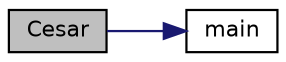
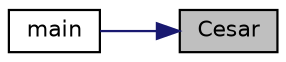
  digraph {
    rankdir=RL
    fontname="DejaVu Sans"
    node [color=black fontname="DejaVu Sans" fontsize=10 shape=record style=filled]
    n1 [fillcolor=grey75 fontcolor=black height=0.2 label=Cesar width=0.4]
    n2 [fillcolor=white height=0.2 label=main width=0.4]
-   n2 -> n1 [color=midnightblue dir=back fontname="DejaVu Sans" fontsize=10 labelfontname=Helvetica labelfontsize=10 style=solid]
+   n1 -> n2 [color=midnightblue dir=back fontname="DejaVu Sans" fontsize=10 labelfontname=Helvetica labelfontsize=10 style=solid]
  }
